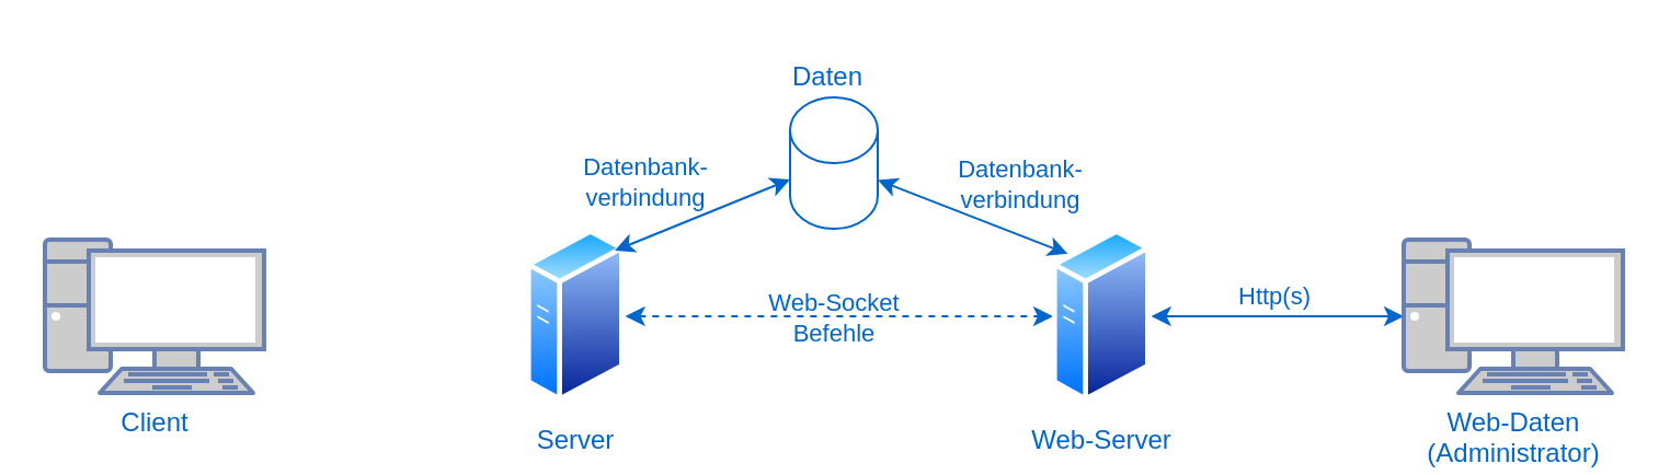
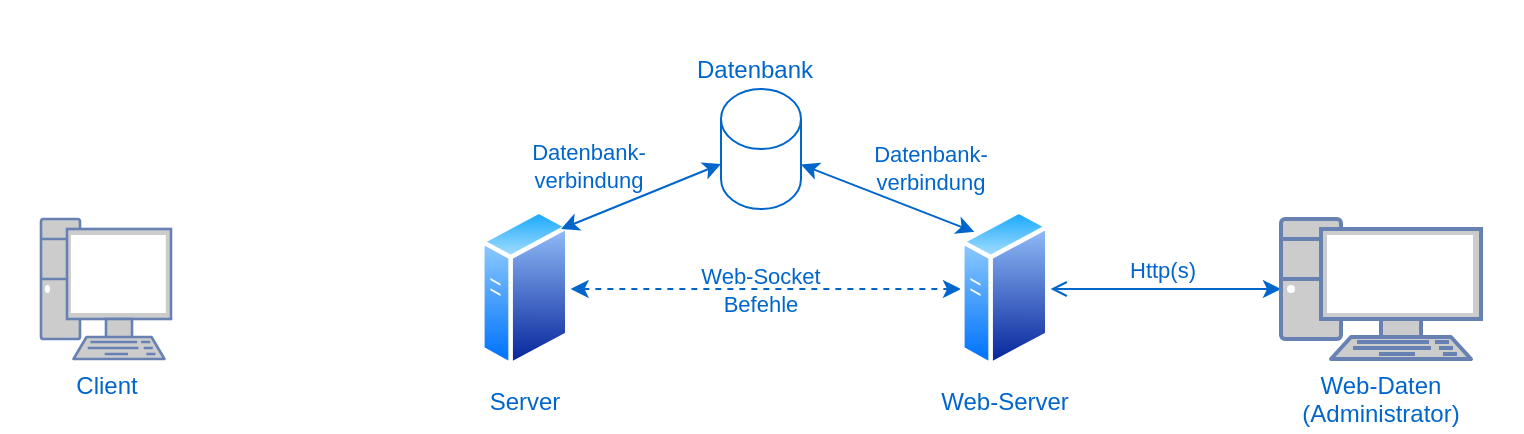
  <mxCell id="0" />
  <mxCell id="1" parent="0" />
- <mxCell id="2" value="Client" style="fontColor=#0066CC;verticalAlign=top;verticalLabelPosition=bottom;labelPosition=center;align=center;html=1;outlineConnect=0;fillColor=#CCCCCC;strokeColor=#6881B3;gradientColor=none;gradientDirection=north;strokeWidth=2;shape=mxgraph.networks.pc;" vertex="1" parent="1"><mxGeometry x="20" y="109" width="100" height="70" as="geometry" /></mxCell>
+ <mxCell id="2" value="Client" style="fontColor=#0066CC;verticalAlign=top;verticalLabelPosition=bottom;labelPosition=center;align=center;html=1;outlineConnect=0;fillColor=#CCCCCC;strokeColor=#6881B3;gradientColor=none;gradientDirection=north;strokeWidth=2;shape=mxgraph.networks.pc;" vertex="1" parent="1"><mxGeometry x="20" y="109" width="65" height="70" as="geometry" /></mxCell>
  <mxCell id="3" style="edgeStyle=none;rounded=0;orthogonalLoop=1;jettySize=auto;html=1;entryX=0;entryY=0.5;entryDx=0;entryDy=0;strokeColor=#0066CC;fontColor=#0066CC;startArrow=classic;startFill=1;dashed=1;" edge="1" parent="1" source="5" target="11"><mxGeometry relative="1" as="geometry" /></mxCell>
  <mxCell id="4" value="Web-Socket&lt;br&gt;Befehle" style="edgeLabel;html=1;align=center;verticalAlign=middle;resizable=0;points=[];fontColor=#0066CC;labelBackgroundColor=none;" vertex="1" connectable="0" parent="3"><mxGeometry x="0.24" y="-3" relative="1" as="geometry"><mxPoint x="-26" y="-3" as="offset" /></mxGeometry></mxCell>
  <mxCell id="5" value="Server" style="aspect=fixed;perimeter=ellipsePerimeter;html=1;align=center;shadow=0;dashed=0;spacingTop=3;image;image=img/lib/active_directory/generic_server.svg;fontColor=#0066CC;labelBackgroundColor=none;" vertex="1" parent="1"><mxGeometry x="240" y="104" width="44.8" height="80" as="geometry" /></mxCell>
  <mxCell id="6" style="edgeStyle=none;rounded=0;orthogonalLoop=1;jettySize=auto;html=1;entryX=0;entryY=0;entryDx=0;entryDy=0;strokeColor=#0066CC;fontColor=#0066CC;startArrow=classic;startFill=1;" edge="1" parent="1" source="7" target="11"><mxGeometry relative="1" as="geometry" /></mxCell>
  <mxCell id="7" value="" style="shape=cylinder3;whiteSpace=wrap;html=1;boundedLbl=1;backgroundOutline=1;size=15;labelBackgroundColor=none;fontColor=#0066CC;strokeColor=#0066CC;" vertex="1" parent="1"><mxGeometry x="360" y="44" width="40" height="60" as="geometry" /></mxCell>
- <mxCell id="8" value="Daten" style="text;html=1;align=center;verticalAlign=middle;resizable=0;points=[];autosize=1;strokeColor=none;fillColor=none;fontColor=#0066CC;" vertex="1" parent="1"><mxGeometry x="337" y="20" width="80" height="30" as="geometry" /></mxCell>
+ <mxCell id="8" value="Datenbank" style="text;html=1;align=center;verticalAlign=middle;resizable=0;points=[];autosize=1;strokeColor=none;fillColor=none;fontColor=#0066CC;" vertex="1" parent="1"><mxGeometry x="337" y="20" width="80" height="30" as="geometry" /></mxCell>
  <mxCell id="9" style="rounded=0;orthogonalLoop=1;jettySize=auto;html=1;entryX=0;entryY=0;entryDx=0;entryDy=37.5;entryPerimeter=0;strokeColor=#0066CC;fontColor=#0066CC;startArrow=classic;startFill=1;" edge="1" parent="1" target="7"><mxGeometry relative="1" as="geometry"><mxPoint x="280" y="114" as="sourcePoint" /></mxGeometry></mxCell>
  <mxCell id="10" value="Datenbank-&lt;br&gt;verbindung" style="edgeLabel;html=1;align=center;verticalAlign=middle;resizable=0;points=[];fontColor=#0066CC;labelBackgroundColor=none;" vertex="1" connectable="0" parent="9"><mxGeometry x="0.247" y="2" relative="1" as="geometry"><mxPoint x="-36" y="-9" as="offset" /></mxGeometry></mxCell>
  <mxCell id="11" value="Web-Server" style="aspect=fixed;perimeter=ellipsePerimeter;html=1;align=center;shadow=0;dashed=0;spacingTop=3;image;image=img/lib/active_directory/generic_server.svg;fontColor=#0066CC;labelBackgroundColor=none;" vertex="1" parent="1"><mxGeometry x="480" y="104" width="44.8" height="80" as="geometry" /></mxCell>
  <mxCell id="12" value="Datenbank-&lt;br&gt;verbindung" style="edgeLabel;html=1;align=center;verticalAlign=middle;resizable=0;points=[];fontColor=#0066CC;labelBackgroundColor=none;" vertex="1" connectable="0" parent="1"><mxGeometry x="310.002" y="84" as="geometry"><mxPoint x="154" y="-1" as="offset" /></mxGeometry></mxCell>
- <mxCell id="13" style="edgeStyle=none;rounded=0;orthogonalLoop=1;jettySize=auto;html=1;entryX=1;entryY=0.5;entryDx=0;entryDy=0;strokeColor=#0066CC;fontColor=#0066CC;startArrow=classic;startFill=1;" edge="1" parent="1" source="15" target="11"><mxGeometry relative="1" as="geometry" /></mxCell>
+ <mxCell id="13" style="edgeStyle=none;rounded=0;orthogonalLoop=1;jettySize=auto;html=1;entryX=1;entryY=0.5;entryDx=0;entryDy=0;strokeColor=#0066CC;fontColor=#0066CC;startArrow=classic;startFill=1;endArrow=open;" edge="1" parent="1" source="15" target="11"><mxGeometry relative="1" as="geometry" /></mxCell>
  <mxCell id="14" value="Http(s)" style="edgeLabel;html=1;align=center;verticalAlign=middle;resizable=0;points=[];fontColor=#0066CC;labelBackgroundColor=none;" vertex="1" connectable="0" parent="13"><mxGeometry x="-0.348" y="1" relative="1" as="geometry"><mxPoint x="-22" y="-11" as="offset" /></mxGeometry></mxCell>
  <mxCell id="15" value="Web-Daten&lt;br&gt;(Administrator)" style="fontColor=#0066CC;verticalAlign=top;verticalLabelPosition=bottom;labelPosition=center;align=center;html=1;outlineConnect=0;fillColor=#CCCCCC;strokeColor=#6881B3;gradientColor=none;gradientDirection=north;strokeWidth=2;shape=mxgraph.networks.pc;labelBackgroundColor=none;" vertex="1" parent="1"><mxGeometry x="640" y="109" width="100" height="70" as="geometry" /></mxCell>
